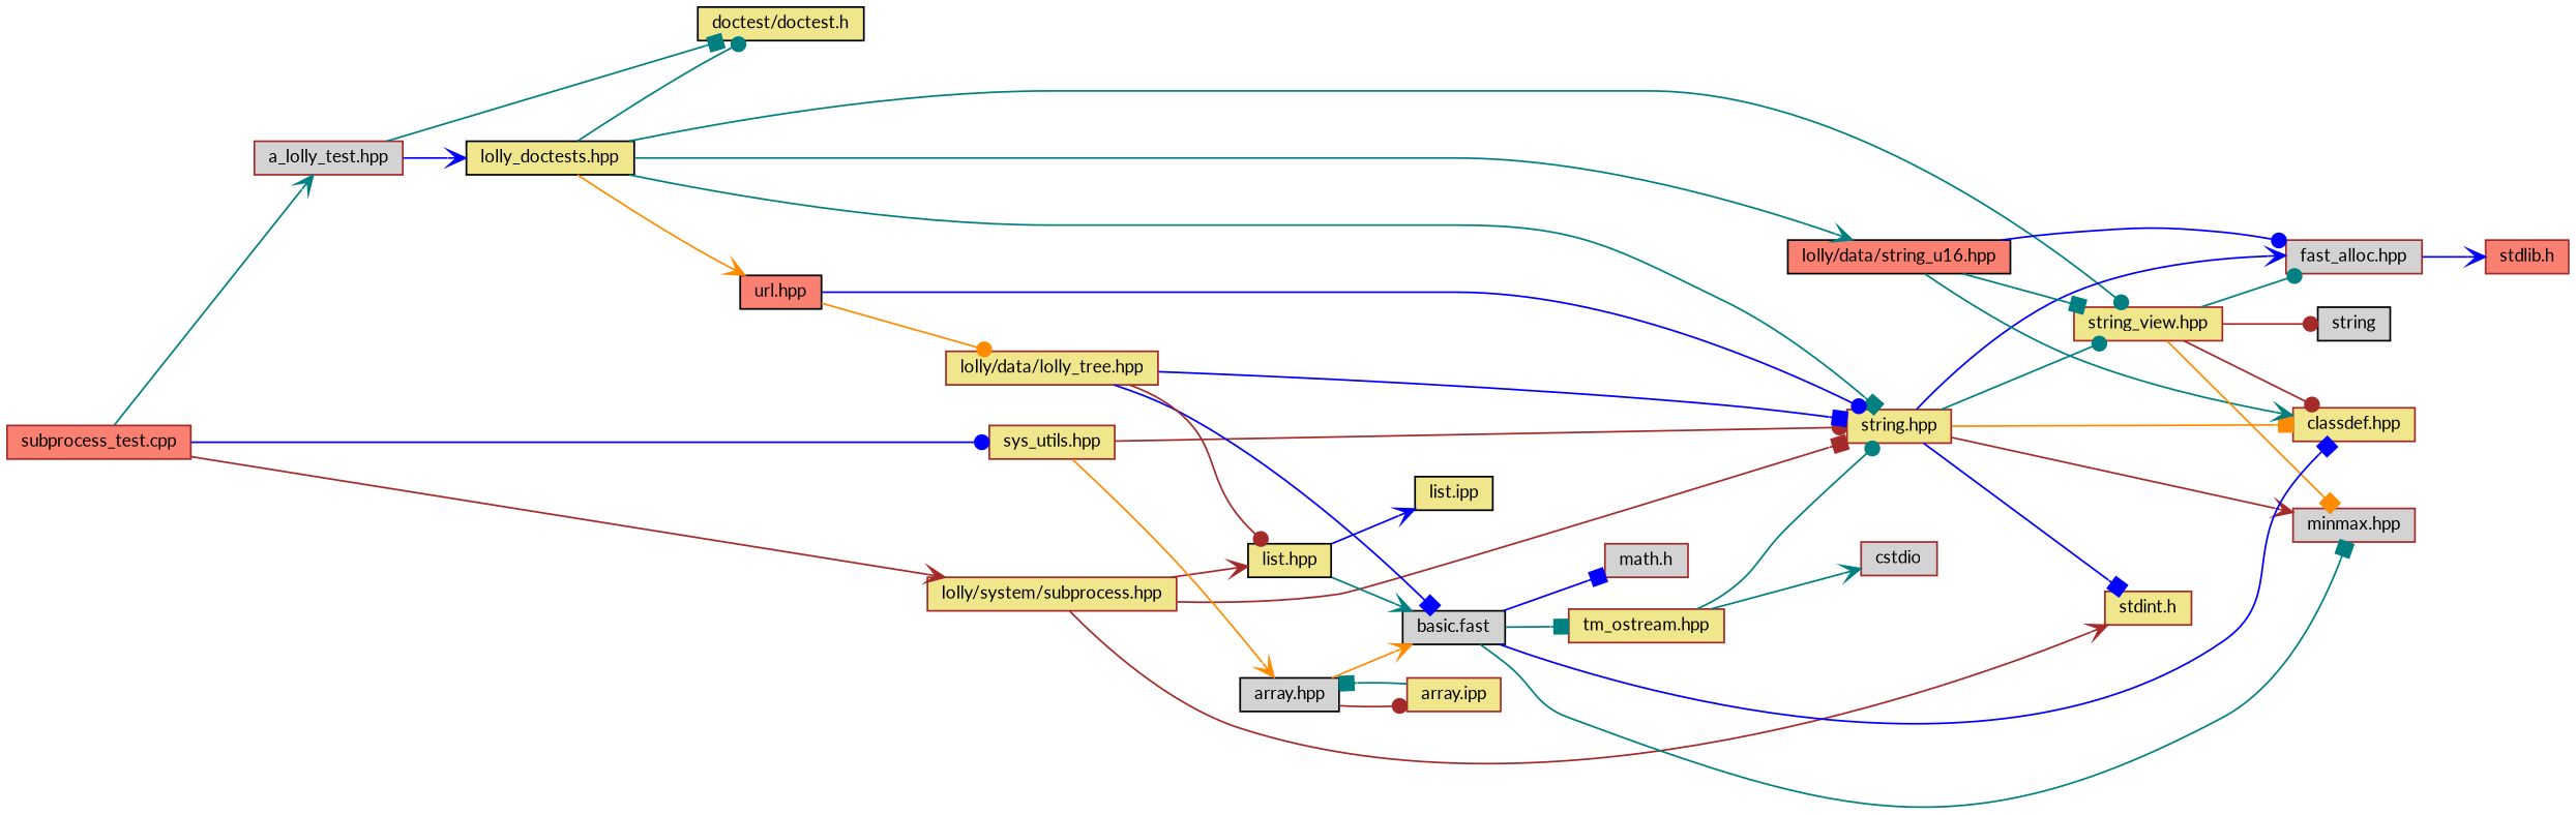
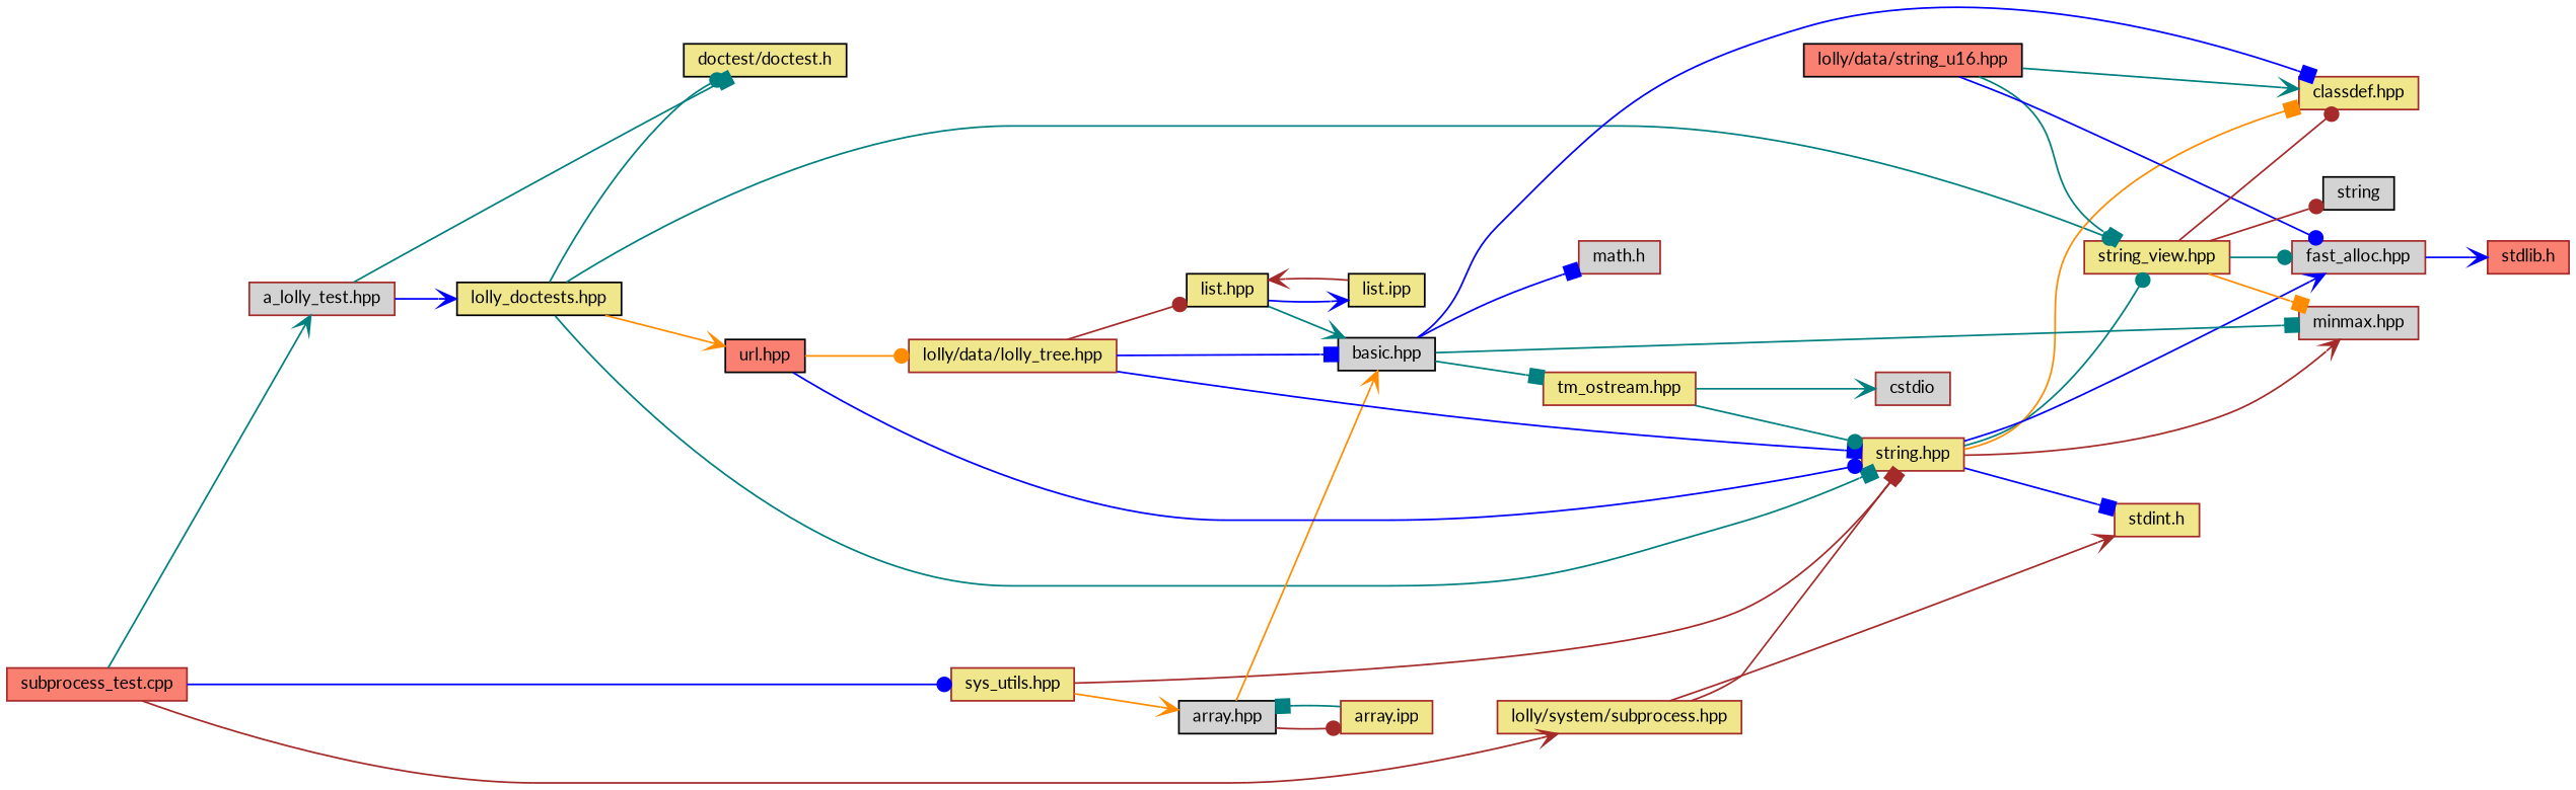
  digraph {
    fontname=Lato
    rankdir=LR
    node [color=brown fillcolor=khaki fontname=Lato fontsize=10 shape=box style=filled]
    edge [arrowhead=vee color=teal fontname=Lato fontsize=10 labelfontname=Helvetica labelfontsize=10 style=solid]
    n1 [fillcolor=salmon fontcolor=black height=0.2 label="subprocess_test.cpp" width=0.4]
    n2 [fillcolor=lightgrey height=0.2 label="a_lolly_test.hpp" width=0.4]
    n3 [height=0.2 label="lolly/system/subprocess.hpp" width=0.4]
    n4 [height=0.2 label="sys_utils.hpp" width=0.4]
    n5 [color=black height=0.2 label="doctest/doctest.h" width=0.4]
    n6 [color=black height=0.2 label="lolly_doctests.hpp" width=0.4]
    n7 [height=0.2 label="string.hpp" width=0.4]
    n8 [height=0.2 label="stdint.h" width=0.4]
    n9 [color=black fillcolor=lightgrey height=0.2 label="array.hpp" width=0.4]
    n10 [color=black fillcolor=salmon height=0.2 label="lolly/data/string_u16.hpp" width=0.4]
    n11 [height=0.2 label="string_view.hpp" width=0.4]
    n12 [color=black fillcolor=salmon height=0.2 label="url.hpp" width=0.4]
    n13 [height=0.2 label="classdef.hpp" width=0.4]
    n14 [fillcolor=lightgrey height=0.2 label="fast_alloc.hpp" width=0.4]
    n15 [fillcolor=lightgrey height=0.2 label="minmax.hpp" width=0.4]
    n16 [color=black fillcolor=lightgrey height=0.2 label=string width=0.4]
    n17 [height=0.2 label="lolly/data/lolly_tree.hpp" width=0.4]
    n18 [fillcolor=salmon height=0.2 label="stdlib.h" width=0.4]
-   n19 [color=black fillcolor=lightgrey height=0.2 label="basic.fast" width=0.4]
+   n19 [color=black fillcolor=lightgrey height=0.2 label="basic.hpp" width=0.4]
    n20 [color=black height=0.2 label="list.hpp" width=0.4]
    n21 [height=0.2 label="array.ipp" width=0.4]
    n22 [height=0.2 label="tm_ostream.hpp" width=0.4]
    n23 [fillcolor=lightgrey height=0.2 label="math.h" width=0.4]
    n24 [color=black height=0.2 label="list.ipp" width=0.4]
    n25 [fillcolor=lightgrey height=0.2 label=cstdio width=0.4]
    n1 -> n2
    n1 -> n3 [color=brown]
    n1 -> n4 [arrowhead=dot color=blue]
    n2 -> n5 [arrowhead=box]
    n2 -> n6 [color=blue]
    n3 -> n7 [arrowhead=box color=brown]
    n3 -> n8 [color=brown]
    n4 -> n7 [arrowhead=dot color=brown]
    n4 -> n9 [color=darkorange]
    n6 -> n5 [arrowhead=dot]
    n6 -> n7 [arrowhead=box]
-   n6 -> n10
    n6 -> n11 [arrowhead=dot]
    n6 -> n12 [color=darkorange]
    n7 -> n8 [arrowhead=box color=blue]
    n7 -> n11 [arrowhead=dot]
    n7 -> n13 [arrowhead=box color=darkorange]
    n7 -> n14 [color=blue]
    n7 -> n15 [color=brown]
    n9 -> n19 [color=darkorange]
    n9 -> n21 [arrowhead=dot color=brown]
    n10 -> n11 [arrowhead=box]
    n10 -> n13
    n10 -> n14 [arrowhead=dot color=blue]
    n11 -> n13 [arrowhead=dot color=brown]
    n11 -> n14 [arrowhead=dot]
    n11 -> n15 [arrowhead=box color=darkorange]
    n11 -> n16 [arrowhead=dot color=brown]
    n12 -> n7 [arrowhead=dot color=blue]
    n12 -> n17 [arrowhead=dot color=darkorange]
    n14 -> n18 [color=blue]
    n17 -> n7 [arrowhead=box color=blue]
    n17 -> n19 [arrowhead=box color=blue]
    n17 -> n20 [arrowhead=dot color=brown]
    n19 -> n13 [arrowhead=box color=blue]
    n19 -> n15 [arrowhead=box]
    n19 -> n22 [arrowhead=box]
    n19 -> n23 [arrowhead=box color=blue]
    n20 -> n19
    n20 -> n24 [color=blue]
    n21 -> n9 [arrowhead=box]
    n22 -> n7 [arrowhead=dot]
    n22 -> n25
-   n3 -> n20 [color=brown]
+   n24 -> n20 [color=brown]
  }
